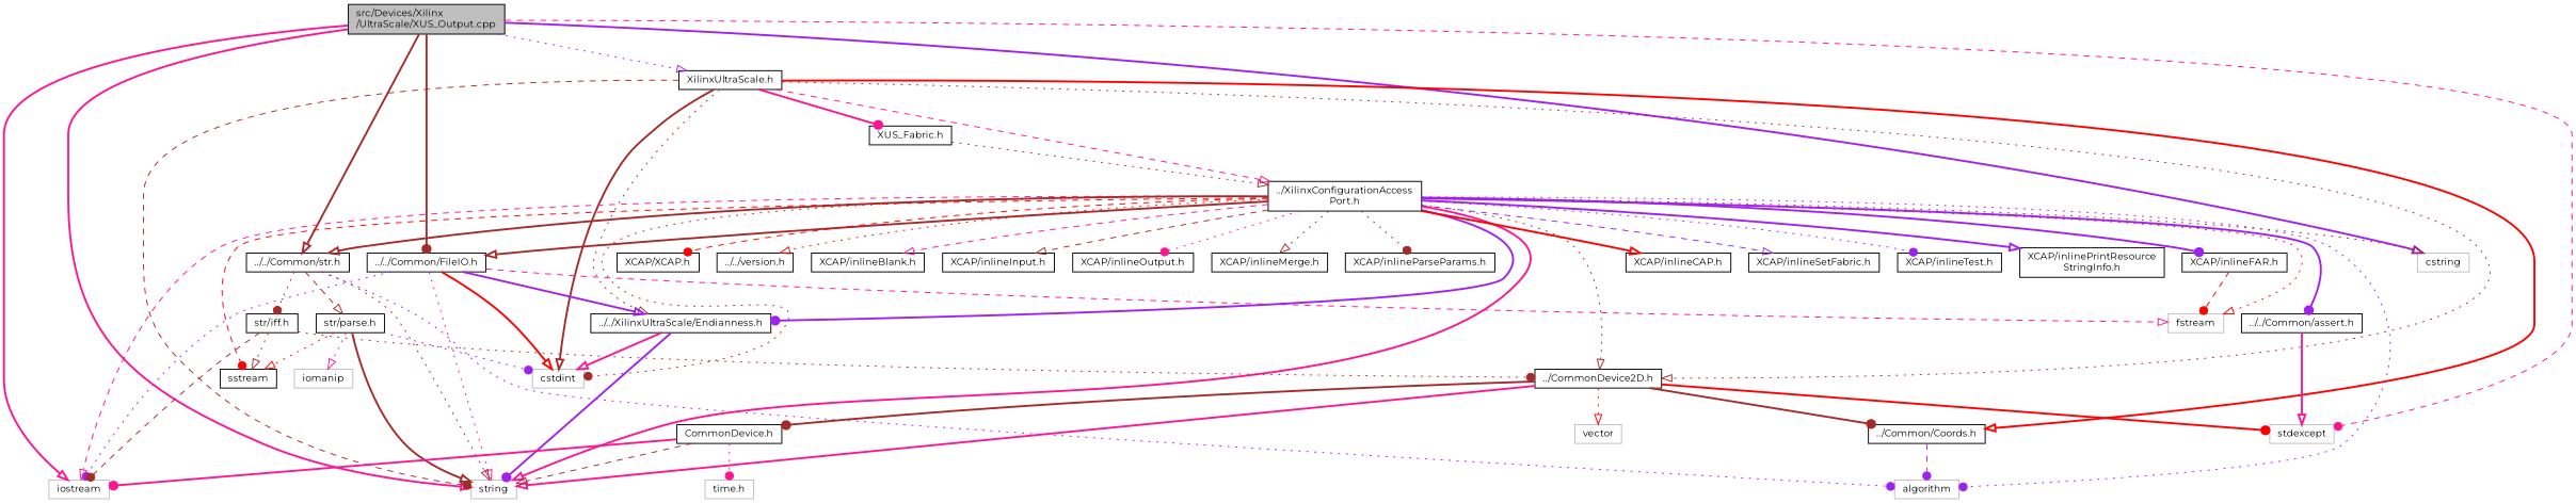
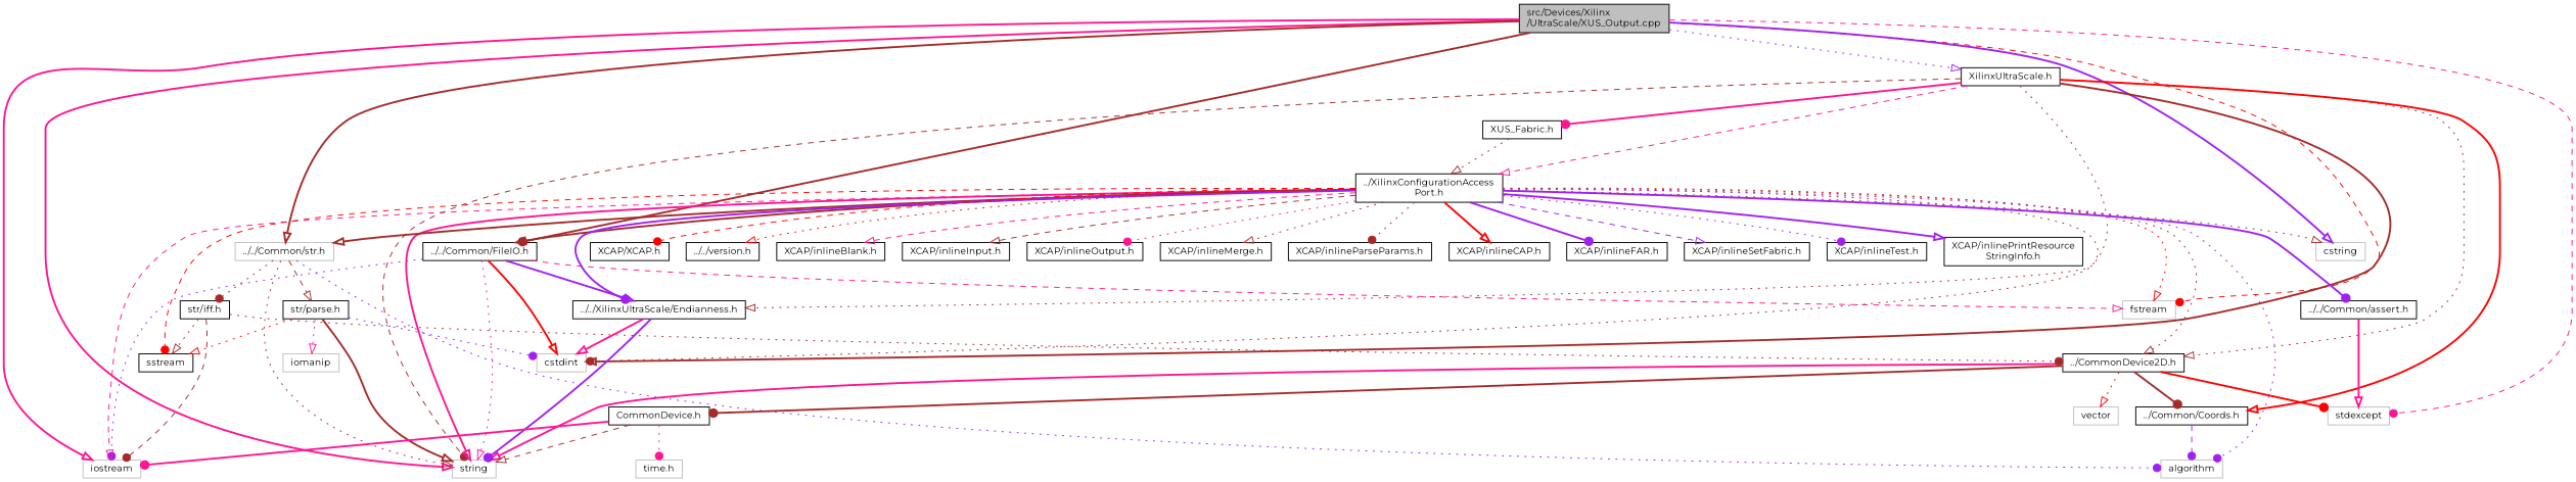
  digraph {
    fontname=Montserrat
    node [color=black fillcolor=white fontname=Montserrat fontsize=10 shape=record style=filled]
    edge [arrowhead=onormal color=brown fontname=Montserrat fontsize=10 labelfontname=Helvetica labelfontsize=10 style=bold]
    n1 [fillcolor=grey75 fontcolor=black height=0.2 label="src/Devices/Xilinx\l/UltraScale/XUS_Output.cpp" width=0.4]
    n2 [color=grey75 height=0.2 label=iostream width=0.4]
    n3 [color=grey75 height=0.2 label=string width=0.4]
    n4 [color=grey75 height=0.2 label=stdexcept width=0.4]
    n5 [color=grey75 height=0.2 label=fstream width=0.4]
    n6 [color=grey75 height=0.2 label=cstring width=0.4]
    n7 [height=0.2 label="XilinxUltraScale.h" width=0.4]
    n8 [height=0.2 label="../../Common/FileIO.h" width=0.4]
-   n9 [height=0.2 label="../../Common/str.h" width=0.4]
+   n9 [color=grey75 height=0.2 label="../../Common/str.h" width=0.4]
    n10 [color=grey75 height=0.2 label=cstdint width=0.4]
    n11 [height=0.2 label="XUS_Fabric.h" width=0.4]
    n12 [height=0.2 label="../XilinxConfigurationAccess\lPort.h" width=0.4]
    n13 [height=0.2 label="../CommonDevice2D.h" width=0.4]
    n14 [height=0.2 label="../Common/Coords.h" width=0.4]
    n15 [height=0.2 label="../../XilinxUltraScale/Endianness.h" width=0.4]
    n16 [color=grey75 height=0.2 label=algorithm width=0.4]
    n17 [height=0.2 label="str/iff.h" width=0.4]
    n18 [height=0.2 label="str/parse.h" width=0.4]
    n19 [height=0.2 label=sstream width=0.4]
    n20 [height=0.2 label="XCAP/XCAP.h" width=0.4]
    n21 [height=0.2 label="../../Common/assert.h" width=0.4]
    n22 [height=0.2 label="../../version.h" width=0.4]
    n23 [height=0.2 label="XCAP/inlineBlank.h" width=0.4]
    n24 [height=0.2 label="XCAP/inlineInput.h" width=0.4]
    n25 [height=0.2 label="XCAP/inlineOutput.h" width=0.4]
    n26 [height=0.2 label="XCAP/inlineMerge.h" width=0.4]
    n27 [height=0.2 label="XCAP/inlineParseParams.h" width=0.4]
    n28 [height=0.2 label="XCAP/inlineCAP.h" width=0.4]
    n29 [height=0.2 label="XCAP/inlineFAR.h" width=0.4]
    n30 [height=0.2 label="XCAP/inlineSetFabric.h" width=0.4]
    n31 [height=0.2 label="XCAP/inlineTest.h" width=0.4]
    n32 [height=0.2 label="XCAP/inlinePrintResource\lStringInfo.h" width=0.4]
    n33 [color=grey75 height=0.2 label=vector width=0.4]
    n34 [height=0.2 label="CommonDevice.h" width=0.4]
    n35 [color=grey75 height=0.2 label="time.h" width=0.4]
    n36 [color=grey75 height=0.2 label=iomanip width=0.4]
    n1 -> n2 [color=deeppink]
    n1 -> n3 [color=deeppink]
    n1 -> n4 [arrowhead=dot color=deeppink style=dashed]
-   n29 -> n5 [arrowhead=dot color=red style=dashed]
+   n1 -> n5 [arrowhead=dot color=red style=dashed]
    n1 -> n6 [color=purple]
    n1 -> n7 [color=purple style=dotted]
    n1 -> n8 [arrowhead=dot]
    n1 -> n9
    n7 -> n3 [arrowhead=dot style=dashed]
    n7 -> n10
    n7 -> n11 [arrowhead=dot color=deeppink]
    n7 -> n12 [color=deeppink style=dashed]
    n7 -> n13 [style=dotted]
    n7 -> n14 [color=red]
    n7 -> n15 [style=dotted]
    n8 -> n2 [arrowhead=dot color=purple style=dotted]
    n8 -> n3 [color=deeppink style=dotted]
    n8 -> n5 [color=deeppink style=dashed]
    n8 -> n10 [color=red]
    n8 -> n15 [color=purple]
    n9 -> n3 [style=dotted]
    n9 -> n16 [arrowhead=dot color=purple style=dotted]
    n9 -> n17 [arrowhead=dot style=dotted]
    n9 -> n18 [style=dashed]
    n11 -> n12 [style=dotted]
    n12 -> n2 [color=deeppink style=dashed]
    n12 -> n3 [color=deeppink]
    n12 -> n5 [color=red style=dotted]
    n12 -> n6 [style=dotted]
    n12 -> n8
    n12 -> n9
    n12 -> n10 [arrowhead=dot style=dotted]
    n12 -> n13 [style=dotted]
    n12 -> n15 [arrowhead=dot color=purple]
    n12 -> n16 [arrowhead=dot color=purple style=dotted]
    n12 -> n19 [arrowhead=dot color=red style=dashed]
    n12 -> n20 [arrowhead=dot color=red style=dashed]
    n12 -> n21 [arrowhead=dot color=purple]
    n12 -> n22 [color=red style=dotted]
    n12 -> n23 [color=deeppink style=dashed]
    n12 -> n24 [style=dashed]
    n12 -> n25 [arrowhead=dot color=deeppink style=dotted]
    n12 -> n26 [style=dotted]
    n12 -> n27 [arrowhead=dot style=dotted]
    n12 -> n28 [color=red]
    n12 -> n29 [arrowhead=dot color=purple]
    n12 -> n30 [color=purple style=dashed]
    n12 -> n31 [arrowhead=dot color=purple style=dotted]
    n12 -> n32 [color=purple]
    n13 -> n3 [color=deeppink]
    n13 -> n4 [arrowhead=dot color=red]
    n13 -> n14 [arrowhead=dot]
    n13 -> n33 [color=red style=dotted]
    n13 -> n34 [arrowhead=dot]
    n14 -> n16 [arrowhead=dot color=purple style=dashed]
    n15 -> n3 [arrowhead=dot color=purple]
    n15 -> n10 [color=deeppink]
    n17 -> n2 [arrowhead=dot style=dashed]
    n17 -> n13 [arrowhead=dot style=dotted]
    n17 -> n19 [style=dotted]
    n18 -> n3
    n18 -> n10 [arrowhead=dot color=purple style=dotted]
    n18 -> n19 [color=red style=dotted]
    n18 -> n36 [color=deeppink style=dotted]
    n21 -> n4 [color=deeppink]
    n34 -> n2 [arrowhead=dot color=deeppink]
    n34 -> n3 [style=dashed]
    n34 -> n35 [arrowhead=dot color=deeppink style=dotted]
  }
